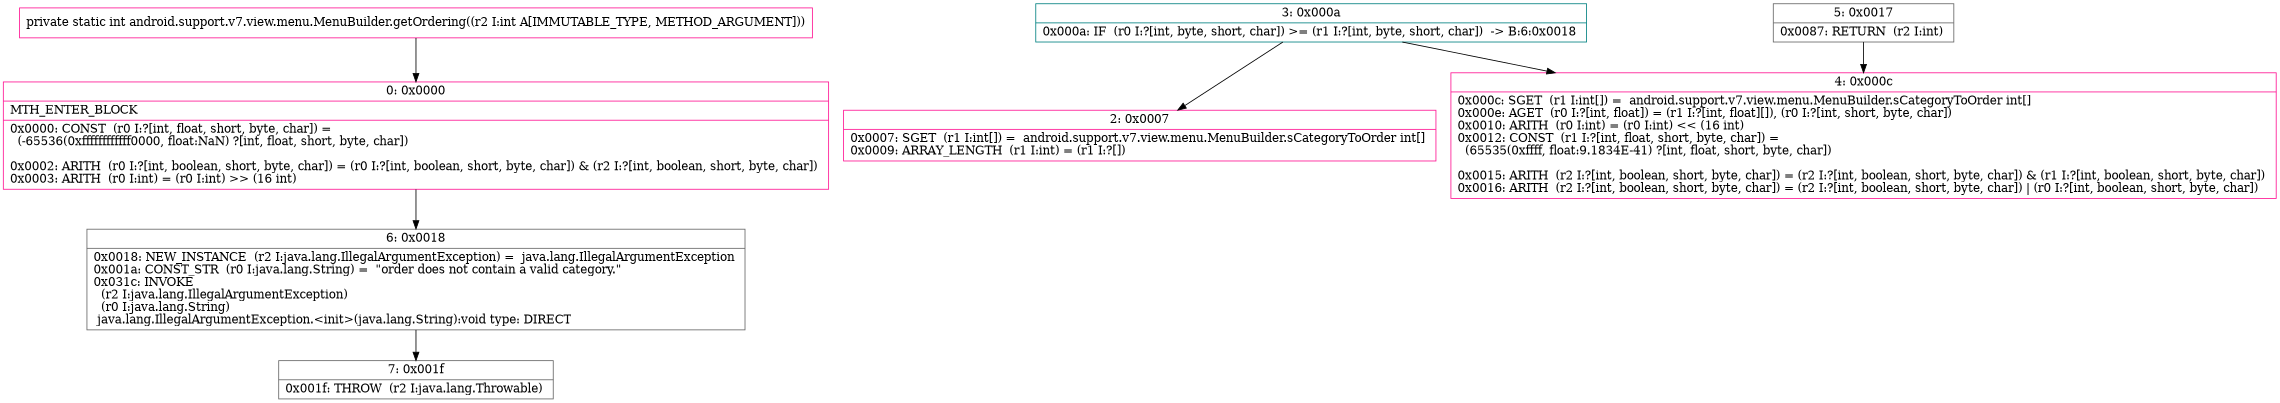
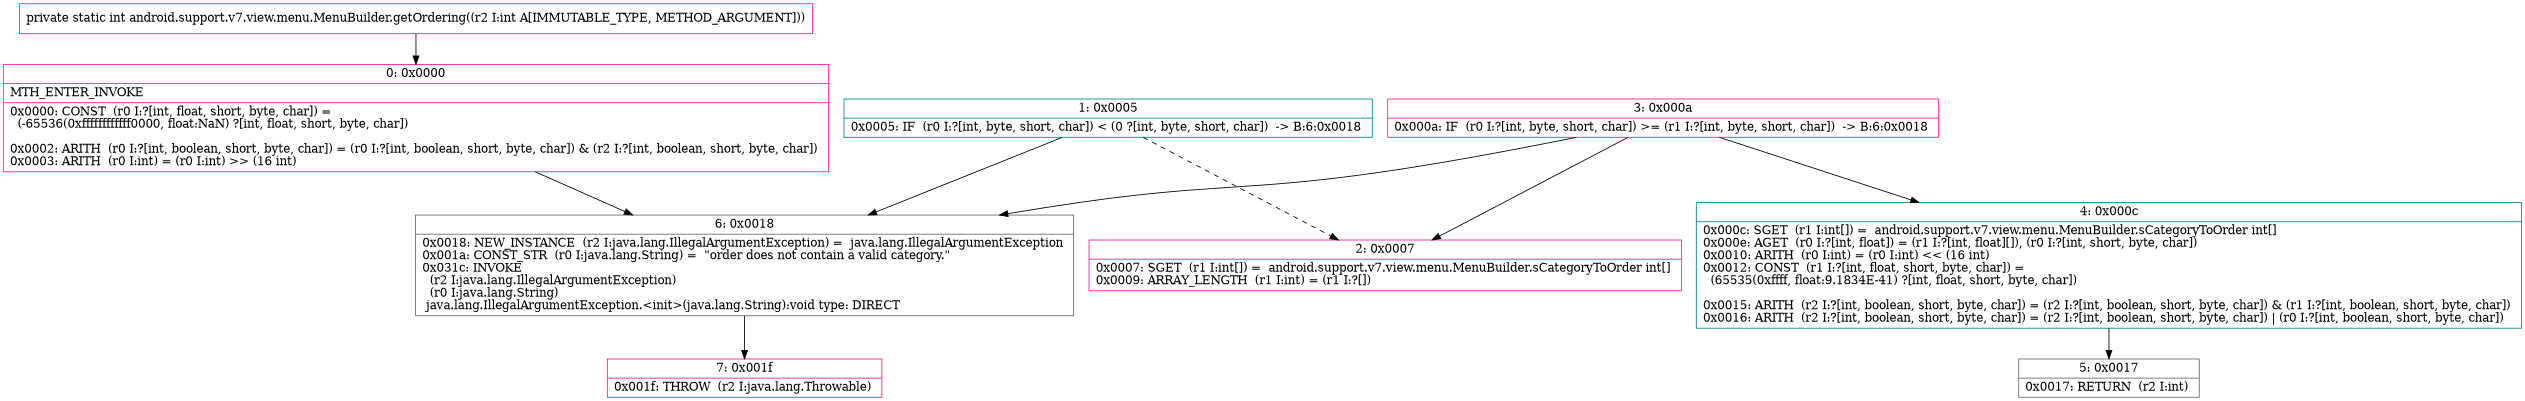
  digraph {
    node [color=deeppink shape=record]
-   n1 [label="{0\:\ 0x0000|MTH_ENTER_BLOCK\l|0x0000: CONST  (r0 I:?[int, float, short, byte, char]) = \l  (\-65536(0xffffffffffff0000, float:NaN) ?[int, float, short, byte, char])\l \l0x0002: ARITH  (r0 I:?[int, boolean, short, byte, char]) = (r0 I:?[int, boolean, short, byte, char]) & (r2 I:?[int, boolean, short, byte, char]) \l0x0003: ARITH  (r0 I:int) = (r0 I:int) \>\> (16 int) \l}"]
+   n1 [label="{0\:\ 0x0000|MTH_ENTER_INVOKE\l|0x0000: CONST  (r0 I:?[int, float, short, byte, char]) = \l  (\-65536(0xffffffffffff0000, float:NaN) ?[int, float, short, byte, char])\l \l0x0002: ARITH  (r0 I:?[int, boolean, short, byte, char]) = (r0 I:?[int, boolean, short, byte, char]) & (r2 I:?[int, boolean, short, byte, char]) \l0x0003: ARITH  (r0 I:int) = (r0 I:int) \>\> (16 int) \l}"]
    n2 [color=gray40 label="{6\:\ 0x0018|0x0018: NEW_INSTANCE  (r2 I:java.lang.IllegalArgumentException) =  java.lang.IllegalArgumentException \l0x001a: CONST_STR  (r0 I:java.lang.String) =  \"order does not contain a valid category.\" \l0x031c: INVOKE  \l  (r2 I:java.lang.IllegalArgumentException)\l  (r0 I:java.lang.String)\l java.lang.IllegalArgumentException.\<init\>(java.lang.String):void type: DIRECT \l}"]
+   n3 [color=teal label="{1\:\ 0x0005|0x0005: IF  (r0 I:?[int, byte, short, char]) \< (0 ?[int, byte, short, char])  \-\> B:6:0x0018 \l}"]
    n4 [label="{2\:\ 0x0007|0x0007: SGET  (r1 I:int[]) =  android.support.v7.view.menu.MenuBuilder.sCategoryToOrder int[] \l0x0009: ARRAY_LENGTH  (r1 I:int) = (r1 I:?[]) \l}"]
-   n5 [color=gray40 label="{7\:\ 0x001f|0x001f: THROW  (r2 I:java.lang.Throwable) \l}"]
-   n6 [color=teal label="{3\:\ 0x000a|0x000a: IF  (r0 I:?[int, byte, short, char]) \>= (r1 I:?[int, byte, short, char])  \-\> B:6:0x0018 \l}"]
-   n7 [label="{4\:\ 0x000c|0x000c: SGET  (r1 I:int[]) =  android.support.v7.view.menu.MenuBuilder.sCategoryToOrder int[] \l0x000e: AGET  (r0 I:?[int, float]) = (r1 I:?[int, float][]), (r0 I:?[int, short, byte, char]) \l0x0010: ARITH  (r0 I:int) = (r0 I:int) \<\< (16 int) \l0x0012: CONST  (r1 I:?[int, float, short, byte, char]) = \l  (65535(0xffff, float:9.1834E\-41) ?[int, float, short, byte, char])\l \l0x0015: ARITH  (r2 I:?[int, boolean, short, byte, char]) = (r2 I:?[int, boolean, short, byte, char]) & (r1 I:?[int, boolean, short, byte, char]) \l0x0016: ARITH  (r2 I:?[int, boolean, short, byte, char]) = (r2 I:?[int, boolean, short, byte, char]) \| (r0 I:?[int, boolean, short, byte, char]) \l}"]
-   n8 [color=gray40 label="{5\:\ 0x0017|0x0087: RETURN  (r2 I:int) \l}"]
+   n5 [label="{7\:\ 0x001f|0x001f: THROW  (r2 I:java.lang.Throwable) \l}"]
+   n6 [label="{3\:\ 0x000a|0x000a: IF  (r0 I:?[int, byte, short, char]) \>= (r1 I:?[int, byte, short, char])  \-\> B:6:0x0018 \l}"]
+   n7 [color=teal label="{4\:\ 0x000c|0x000c: SGET  (r1 I:int[]) =  android.support.v7.view.menu.MenuBuilder.sCategoryToOrder int[] \l0x000e: AGET  (r0 I:?[int, float]) = (r1 I:?[int, float][]), (r0 I:?[int, short, byte, char]) \l0x0010: ARITH  (r0 I:int) = (r0 I:int) \<\< (16 int) \l0x0012: CONST  (r1 I:?[int, float, short, byte, char]) = \l  (65535(0xffff, float:9.1834E\-41) ?[int, float, short, byte, char])\l \l0x0015: ARITH  (r2 I:?[int, boolean, short, byte, char]) = (r2 I:?[int, boolean, short, byte, char]) & (r1 I:?[int, boolean, short, byte, char]) \l0x0016: ARITH  (r2 I:?[int, boolean, short, byte, char]) = (r2 I:?[int, boolean, short, byte, char]) \| (r0 I:?[int, boolean, short, byte, char]) \l}"]
+   n8 [color=gray40 label="{5\:\ 0x0017|0x0017: RETURN  (r2 I:int) \l}"]
    n9 [label="{private static int android.support.v7.view.menu.MenuBuilder.getOrdering((r2 I:int A[IMMUTABLE_TYPE, METHOD_ARGUMENT])) }"]
    n1 -> n2
    n2 -> n5
+   n3 -> n2
+   n3 -> n4 [style=dashed]
+   n6 -> n2
    n6 -> n4
    n6 -> n7 [style=solid]
-   n8 -> n7
+   n7 -> n8
    n9 -> n1
  }
